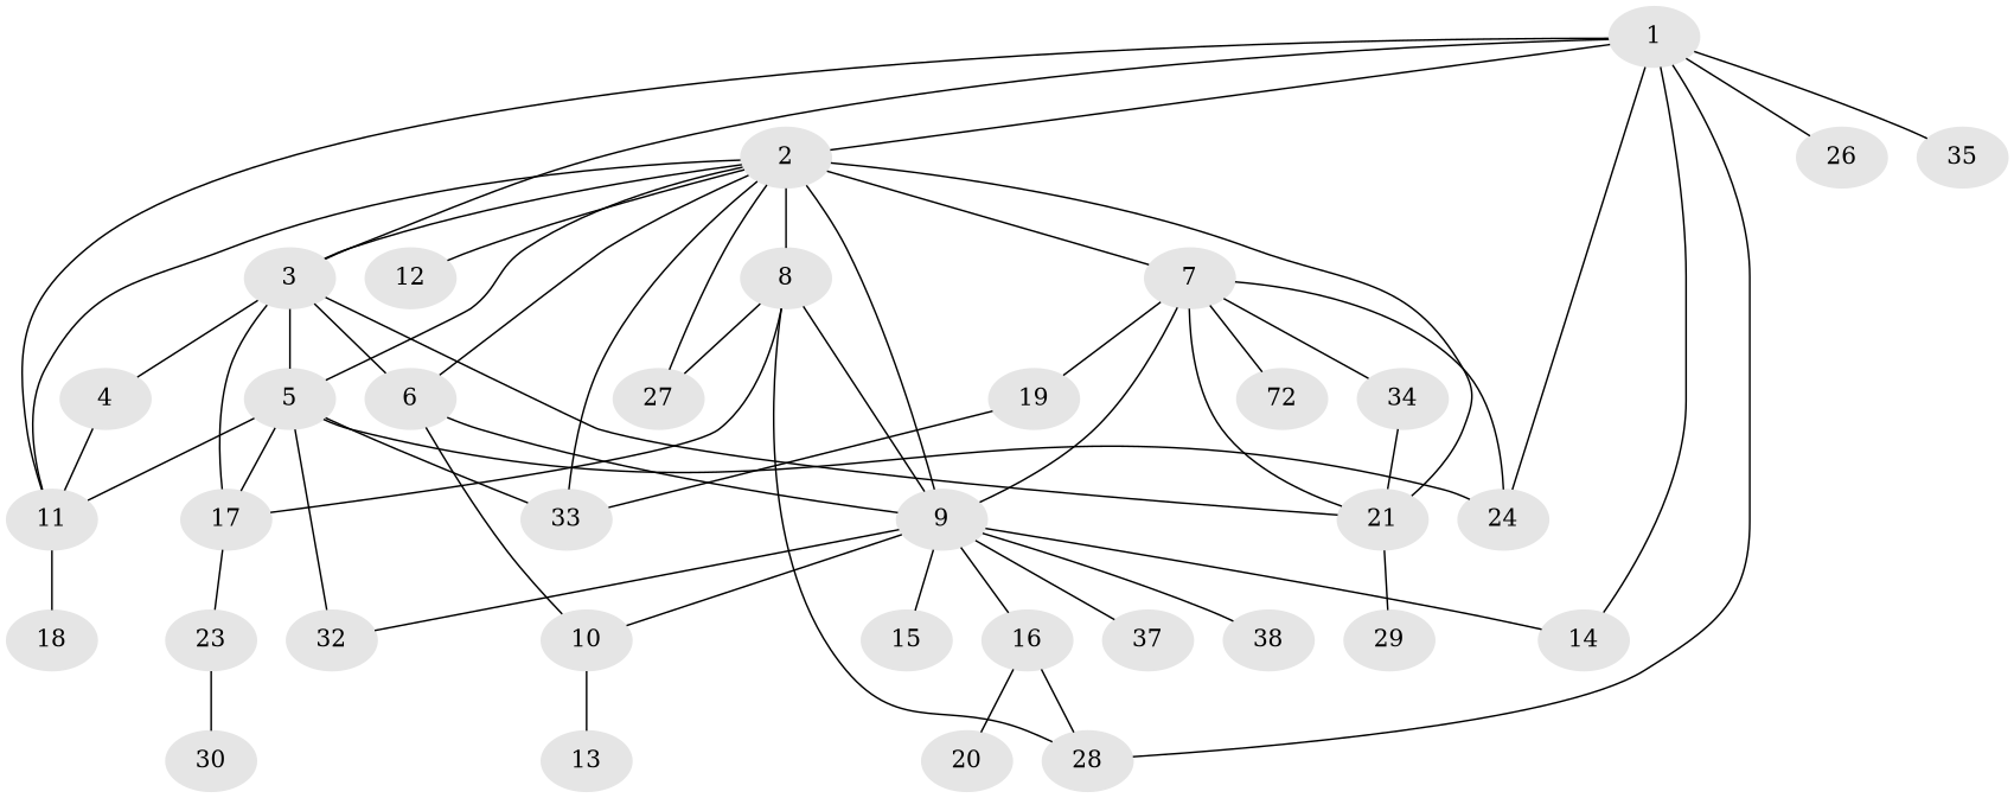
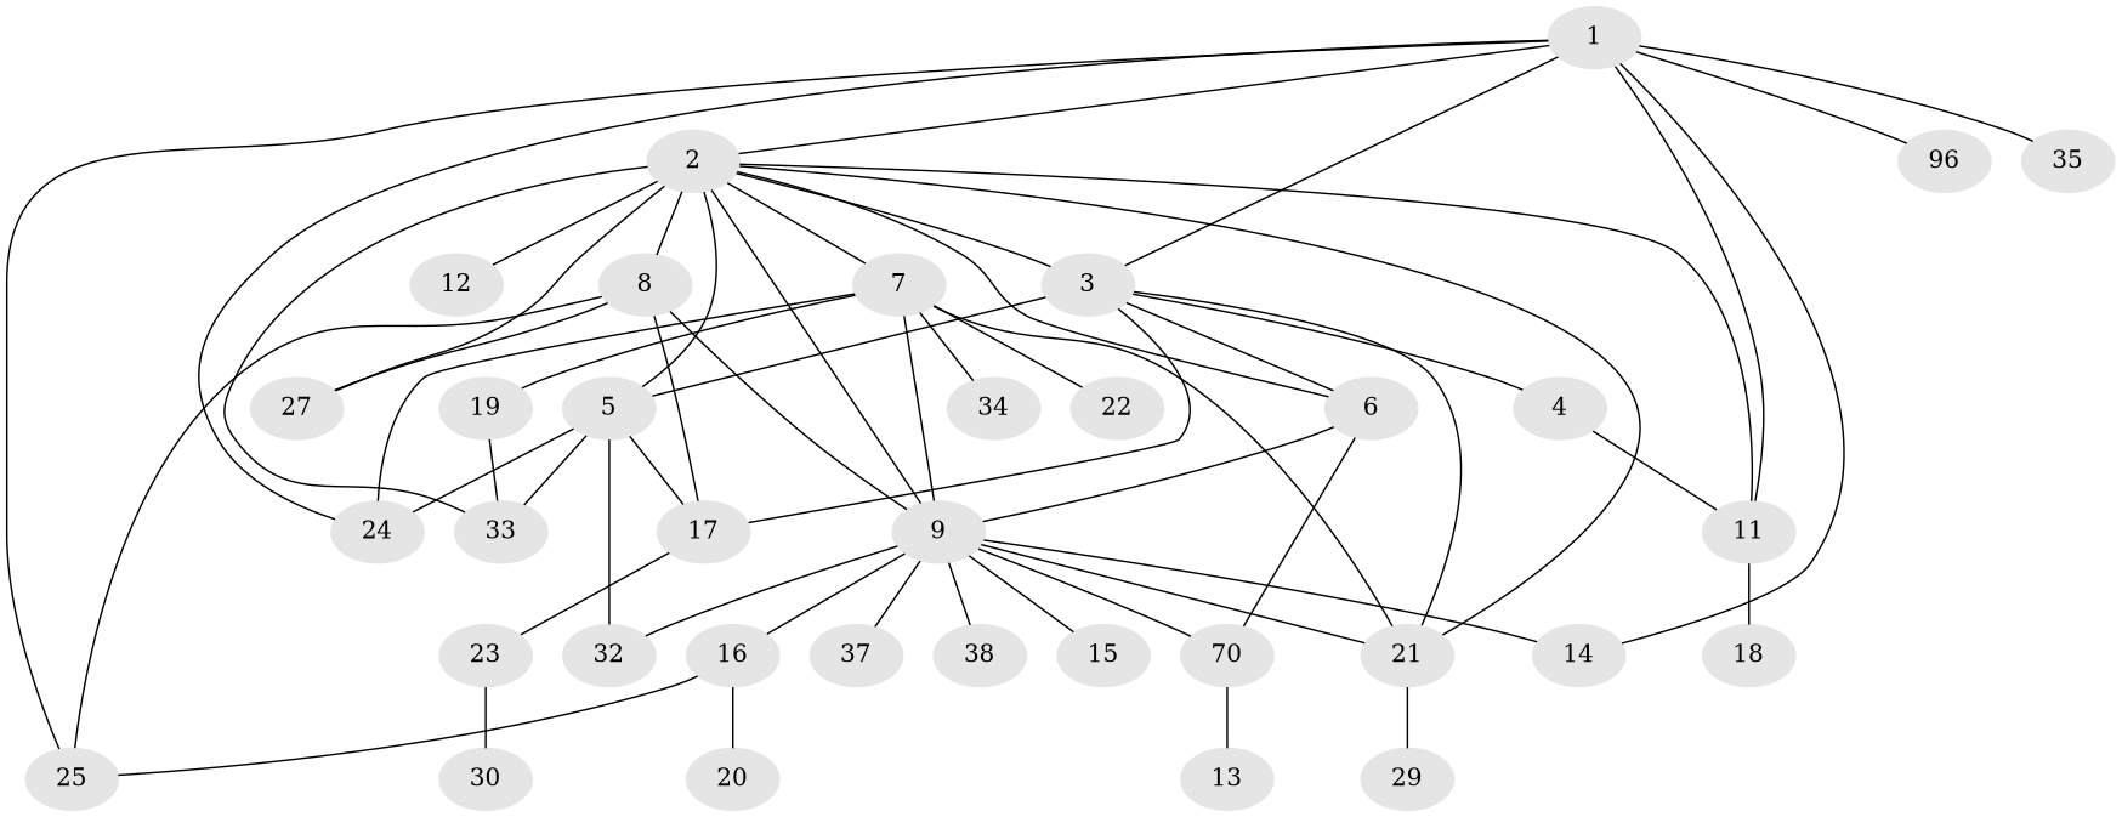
  graph {
    node [color=gray90 style=filled]
    edge [weight=1.0]
    1
    2
    3
    11
    14
    24
-   25 [label=28]
-   26
+   25
+   26 [label=96]
    35
    5
    6
    7
    8
    9
    12
    21
    27
    33
    4
    17
    18
    32
-   10
-   22 [label=72]
+   10 [label=70]
+   22
    19
    34
    15
    16
    37
    38
    29
    23
    13
    20
    30
    1 -- 2
    1 -- 3
    1 -- 11
    1 -- 14
    1 -- 24
    1 -- 25
    1 -- 26
    1 -- 35
    2 -- 3
    2 -- 11
    2 -- 5
    2 -- 6
    2 -- 7
    2 -- 8 [weight=5.0]
    2 -- 9
    2 -- 12
    2 -- 21
    2 -- 27
    2 -- 33
    3 -- 5 [weight=11.0]
    3 -- 6
    3 -- 21
    3 -- 4
    3 -- 17
    11 -- 18
-   5 -- 11
    5 -- 24
    5 -- 33
    5 -- 17
    5 -- 32 [weight=2.0]
    6 -- 9
    6 -- 10
    7 -- 24
    7 -- 9
    7 -- 21
    7 -- 22
    7 -- 19
    7 -- 34
    8 -- 25
    8 -- 9
    8 -- 27
    8 -- 17
    9 -- 14
-   34 -- 21
+   9 -- 21
    9 -- 32
    9 -- 10
    9 -- 15
    9 -- 16
    9 -- 37
    9 -- 38
    21 -- 29
    4 -- 11
    17 -- 23
    10 -- 13
    19 -- 33
    16 -- 25
    16 -- 20
    23 -- 30
  }
